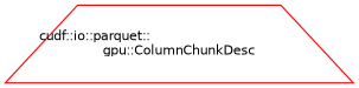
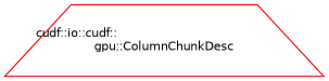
  digraph {
    rankdir=LR
-   n1 [color=red fillcolor=white fontname=Helvetica fontsize=10 height=0.2 label="cudf::io::parquet::\lgpu::ColumnChunkDesc" shape=trapezium style=filled width=0.4]
+   n1 [color=red fillcolor=white fontname=Helvetica fontsize=10 height=0.2 label="cudf::io::cudf::\lgpu::ColumnChunkDesc" shape=trapezium style=filled width=0.4]
  }
